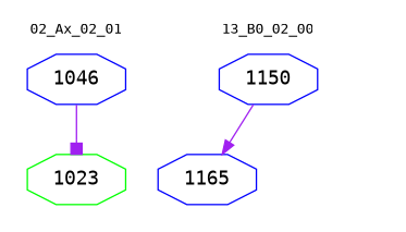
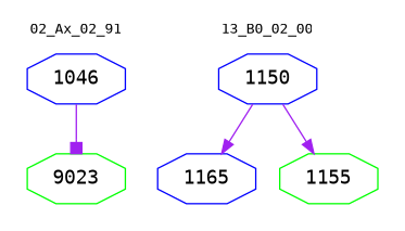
  digraph {
    fontname="DejaVu Sans Mono"
    node [color=blue fontname="DejaVu Sans Mono" shape=octagon]
    edge [arrowhead=normal color=purple fontname="DejaVu Sans Mono"]
    n1 [label=1046]
-   n2 [color=green label=1023]
+   n2 [color=green label=9023]
    n3 [label=1150]
    n4 [label=1165]
+   n5 [color=green label=1155]
    subgraph cluster_1 {
      color=white
      fontsize=10
-     label="02_Ax_02_01"
+     label="02_Ax_02_91"
      n1
      n2
    }
    subgraph cluster_2 {
      color=white
      fontsize=10
      label="13_B0_02_00"
      n3
      n4
+     n5
    }
    n1 -> n2 [arrowhead=box]
    n3 -> n4
+   n3 -> n5
  }
